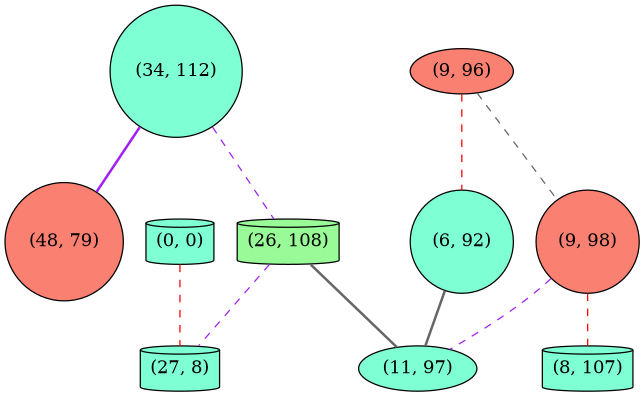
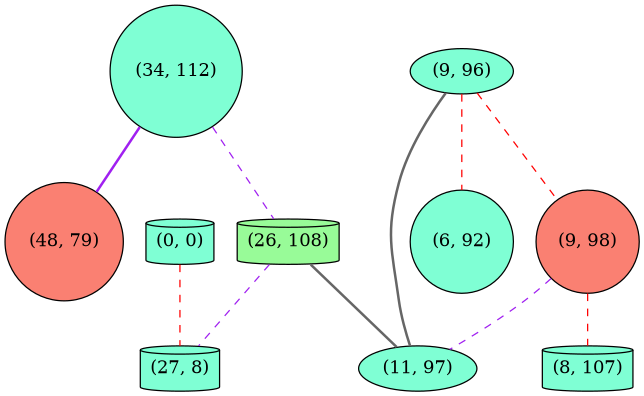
  graph {
    node [fillcolor=aquamarine shape=cylinder style=filled]
    edge [color=purple style=dashed weight=1]
    n1 [fillcolor=palegreen label="(26, 108)"]
    "(34, 112)" [shape=circle]
    "(48, 79)" [fillcolor=salmon shape=circle]
    "(11, 97)" [shape=ellipse]
    "(27, 8)"
-   "(9, 96)" [fillcolor=salmon shape=ellipse]
+   "(9, 96)" [shape=ellipse]
    "(9, 98)" [fillcolor=salmon shape=circle]
    "(6, 92)" [shape=circle]
    "(8, 107)"
    "(0, 0)"
    n1 -- "(11, 97)" [color=gray40 style=bold]
    n1 -- "(27, 8)"
    "(34, 112)" -- n1
    "(34, 112)" -- "(48, 79)" [style=bold]
-   "(6, 92)" -- "(11, 97)" [color=gray40 style=bold]
-   "(9, 96)" -- "(9, 98)" [color=gray40]
+   "(9, 96)" -- "(11, 97)" [color=gray40 style=bold]
+   "(9, 96)" -- "(9, 98)" [color=red]
    "(9, 96)" -- "(6, 92)" [color=red]
    "(9, 98)" -- "(11, 97)"
    "(9, 98)" -- "(8, 107)" [color=red]
    "(0, 0)" -- "(27, 8)" [color=red weight=4]
  }
